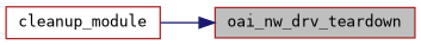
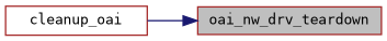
  digraph {
    rankdir=RL
    fontname="DejaVu Sans Mono"
    node [color=brown fontname="DejaVu Sans Mono" fontsize=10 shape=record style=filled]
    n1 [fillcolor=grey75 fontcolor=black height=0.2 label=oai_nw_drv_teardown width=0.4]
-   n2 [fillcolor=white height=0.2 label=cleanup_module width=0.4]
+   n2 [fillcolor=white height=0.2 label=cleanup_oai width=0.4]
    n1 -> n2 [color=midnightblue dir=back fontname="DejaVu Sans Mono" fontsize=10 labelfontname=Helvetica labelfontsize=10 style=solid]
  }
